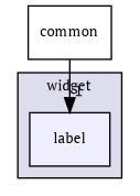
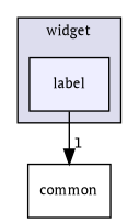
  digraph {
    compound=true
    fontname="PT Serif"
    node [fontname="PT Serif" fontsize=10 shape=box]
    n1 [fillcolor="#eeeeff" label=label pencolor=black style=filled]
    n2 [label=common]
    subgraph cluster_1 {
      bgcolor="#ddddee"
      fontsize=10
      label=widget
      pencolor=black
      n1
    }
-   n2 -> n1 [headlabel=1 labeldistance=1.5 labelfontname=Helvetica labelfontsize=10 fontname="PT Serif"]
+   n1 -> n2 [headlabel=1 labeldistance=1.5 labelfontname=Helvetica labelfontsize=10 fontname="PT Serif"]
  }
